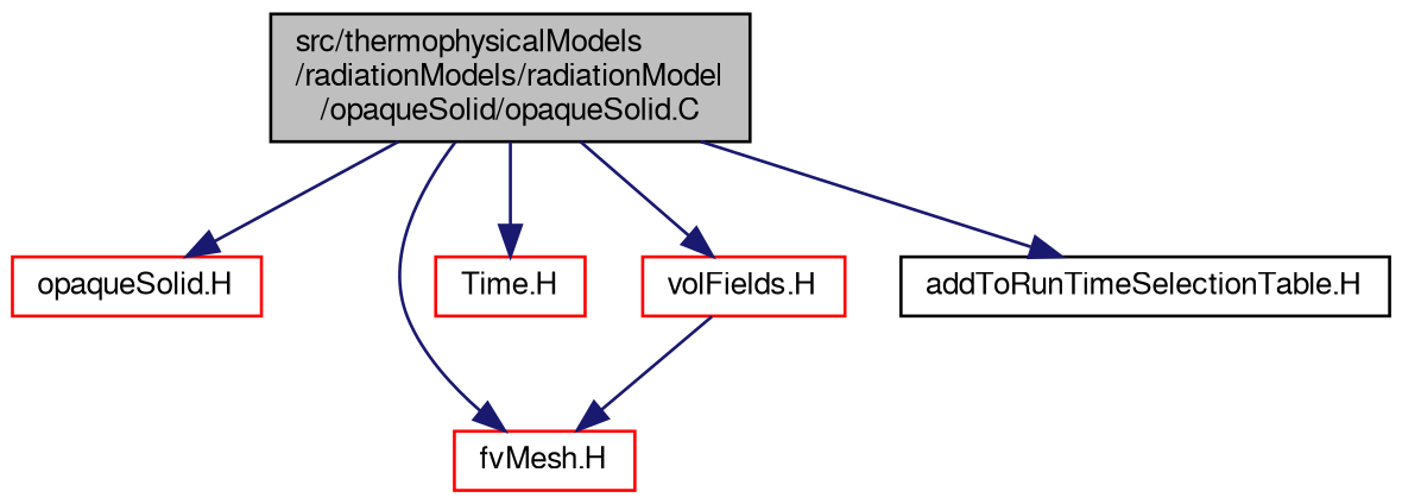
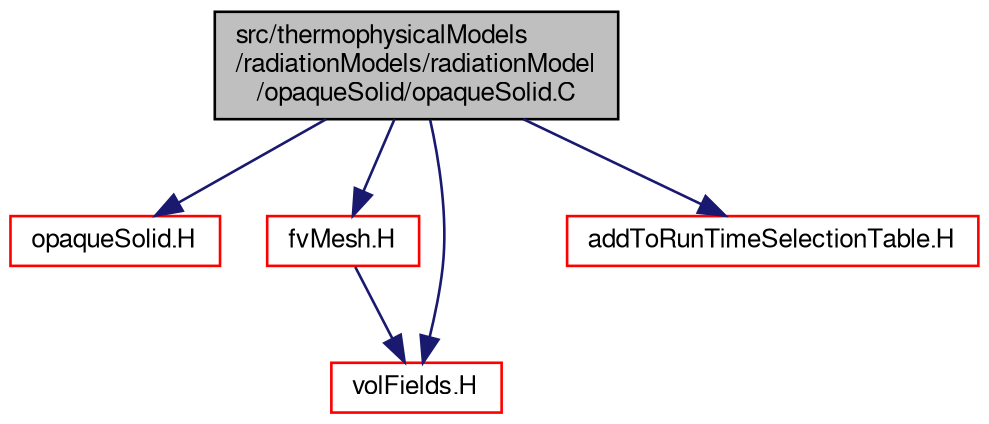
  digraph {
    node [color=red fontname=FreeSans fontsize=10 shape=record]
    edge [color=midnightblue fontname=FreeSans fontsize=10 labelfontname=FreeSans labelfontsize=10 style=solid]
    n1 [color=black fillcolor=grey75 fontcolor=black height=0.2 label="src/thermophysicalModels\l/radiationModels/radiationModel\l/opaqueSolid/opaqueSolid.C" style=filled width=0.4]
    n2 [height=0.2 label="opaqueSolid.H" width=0.4]
    n3 [height=0.2 label="fvMesh.H" width=0.4]
-   n4 [height=0.2 label="Time.H" width=0.4]
    n5 [height=0.2 label="volFields.H" width=0.4]
-   n6 [color=black height=0.2 label="addToRunTimeSelectionTable.H" width=0.4]
+   n6 [height=0.2 label="addToRunTimeSelectionTable.H" width=0.4]
    n1 -> n2
    n1 -> n3
-   n1 -> n4
    n1 -> n5
    n1 -> n6
-   n5 -> n3
+   n3 -> n5
  }
